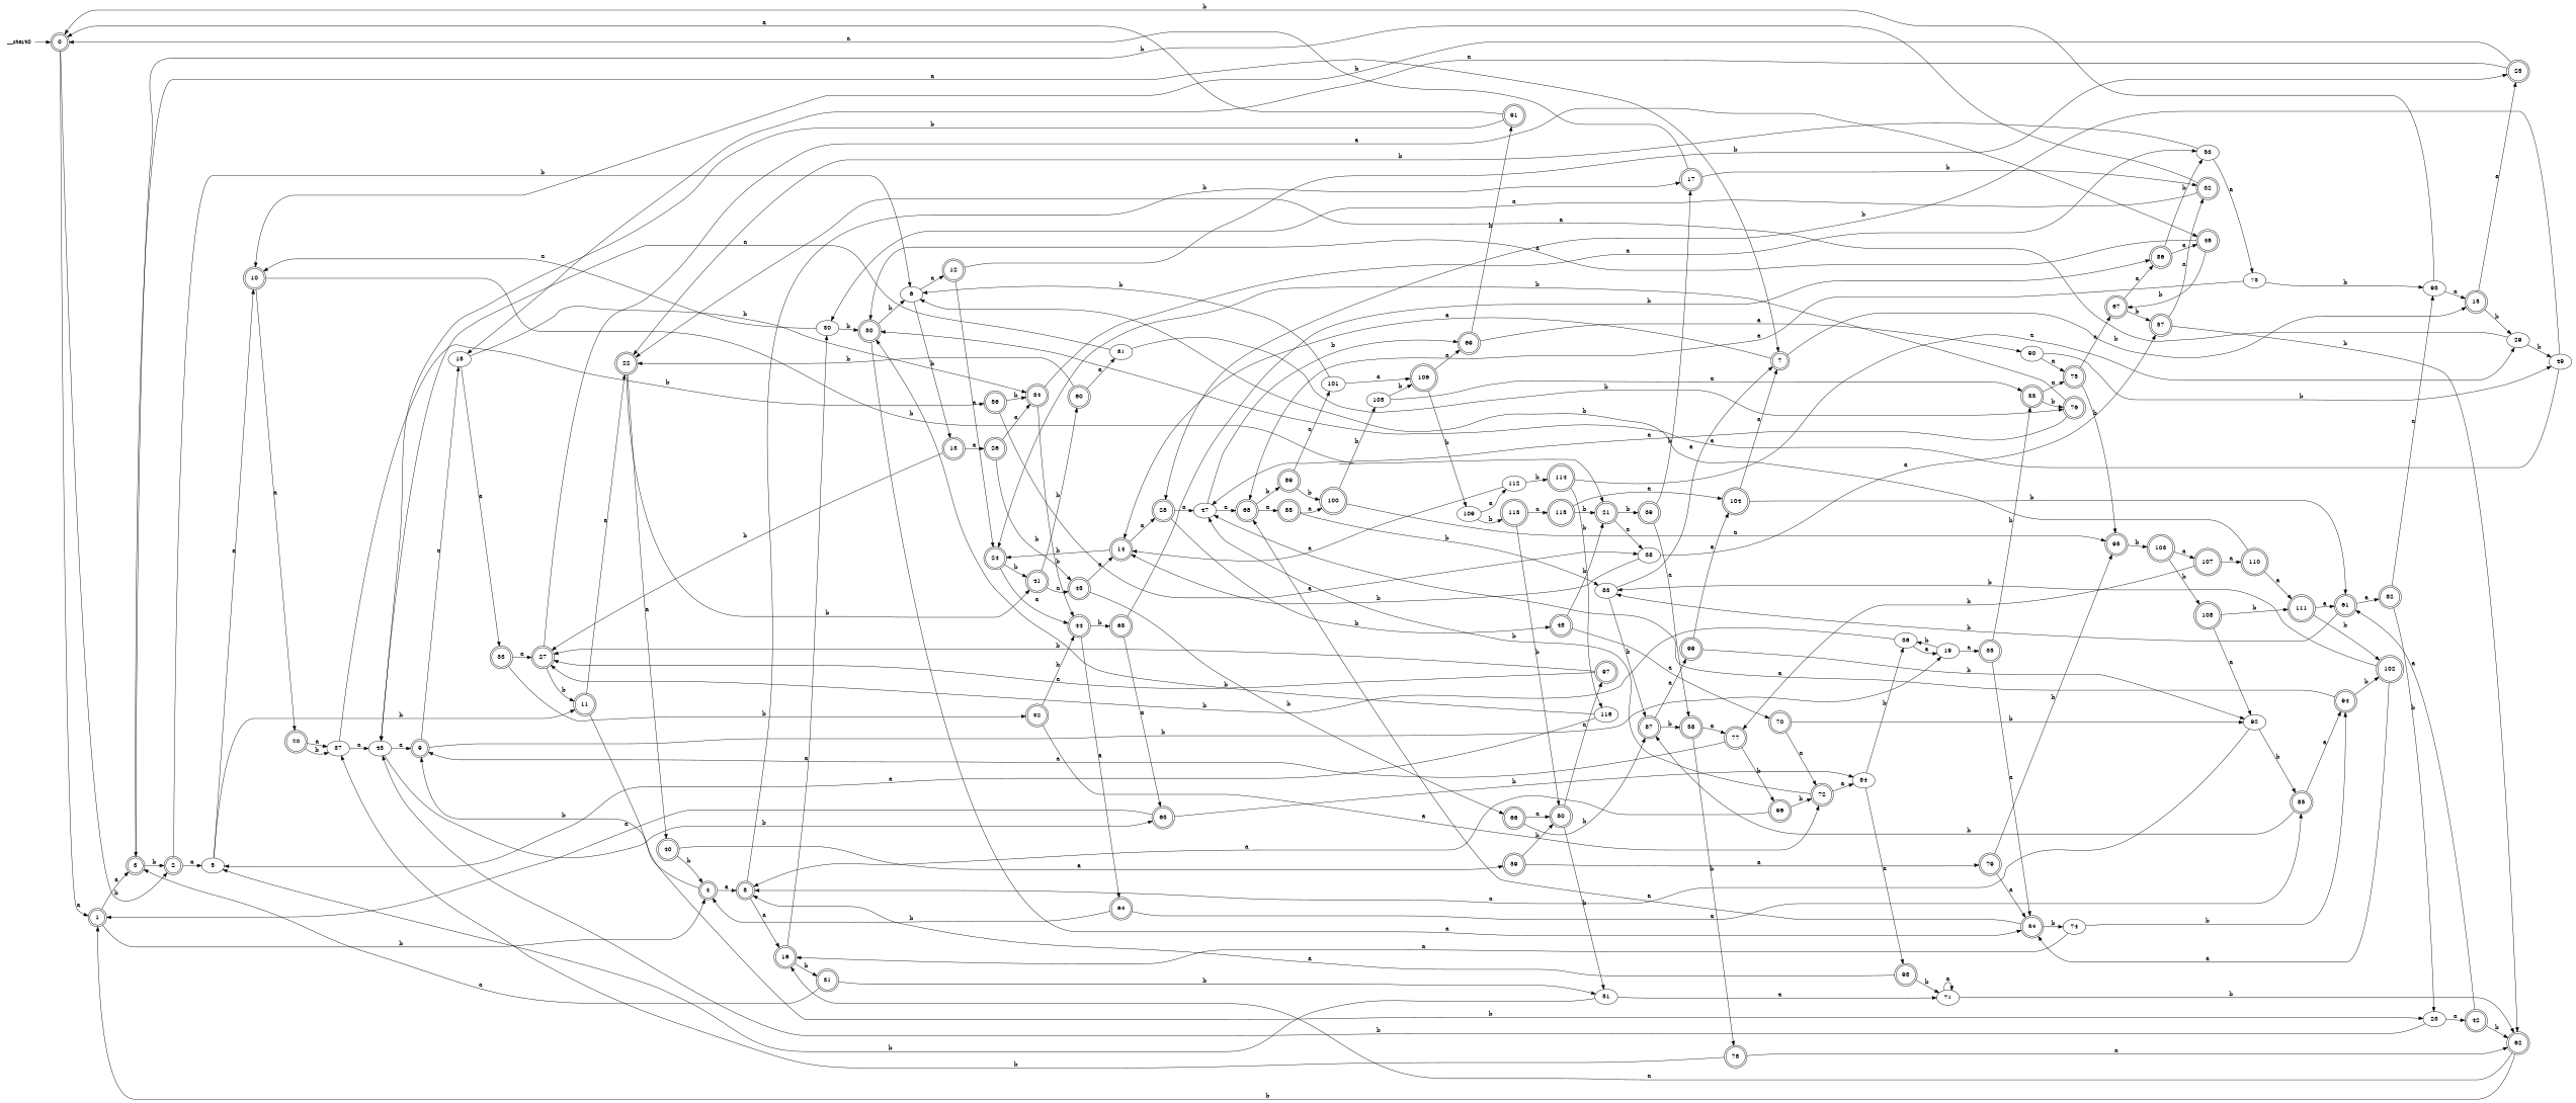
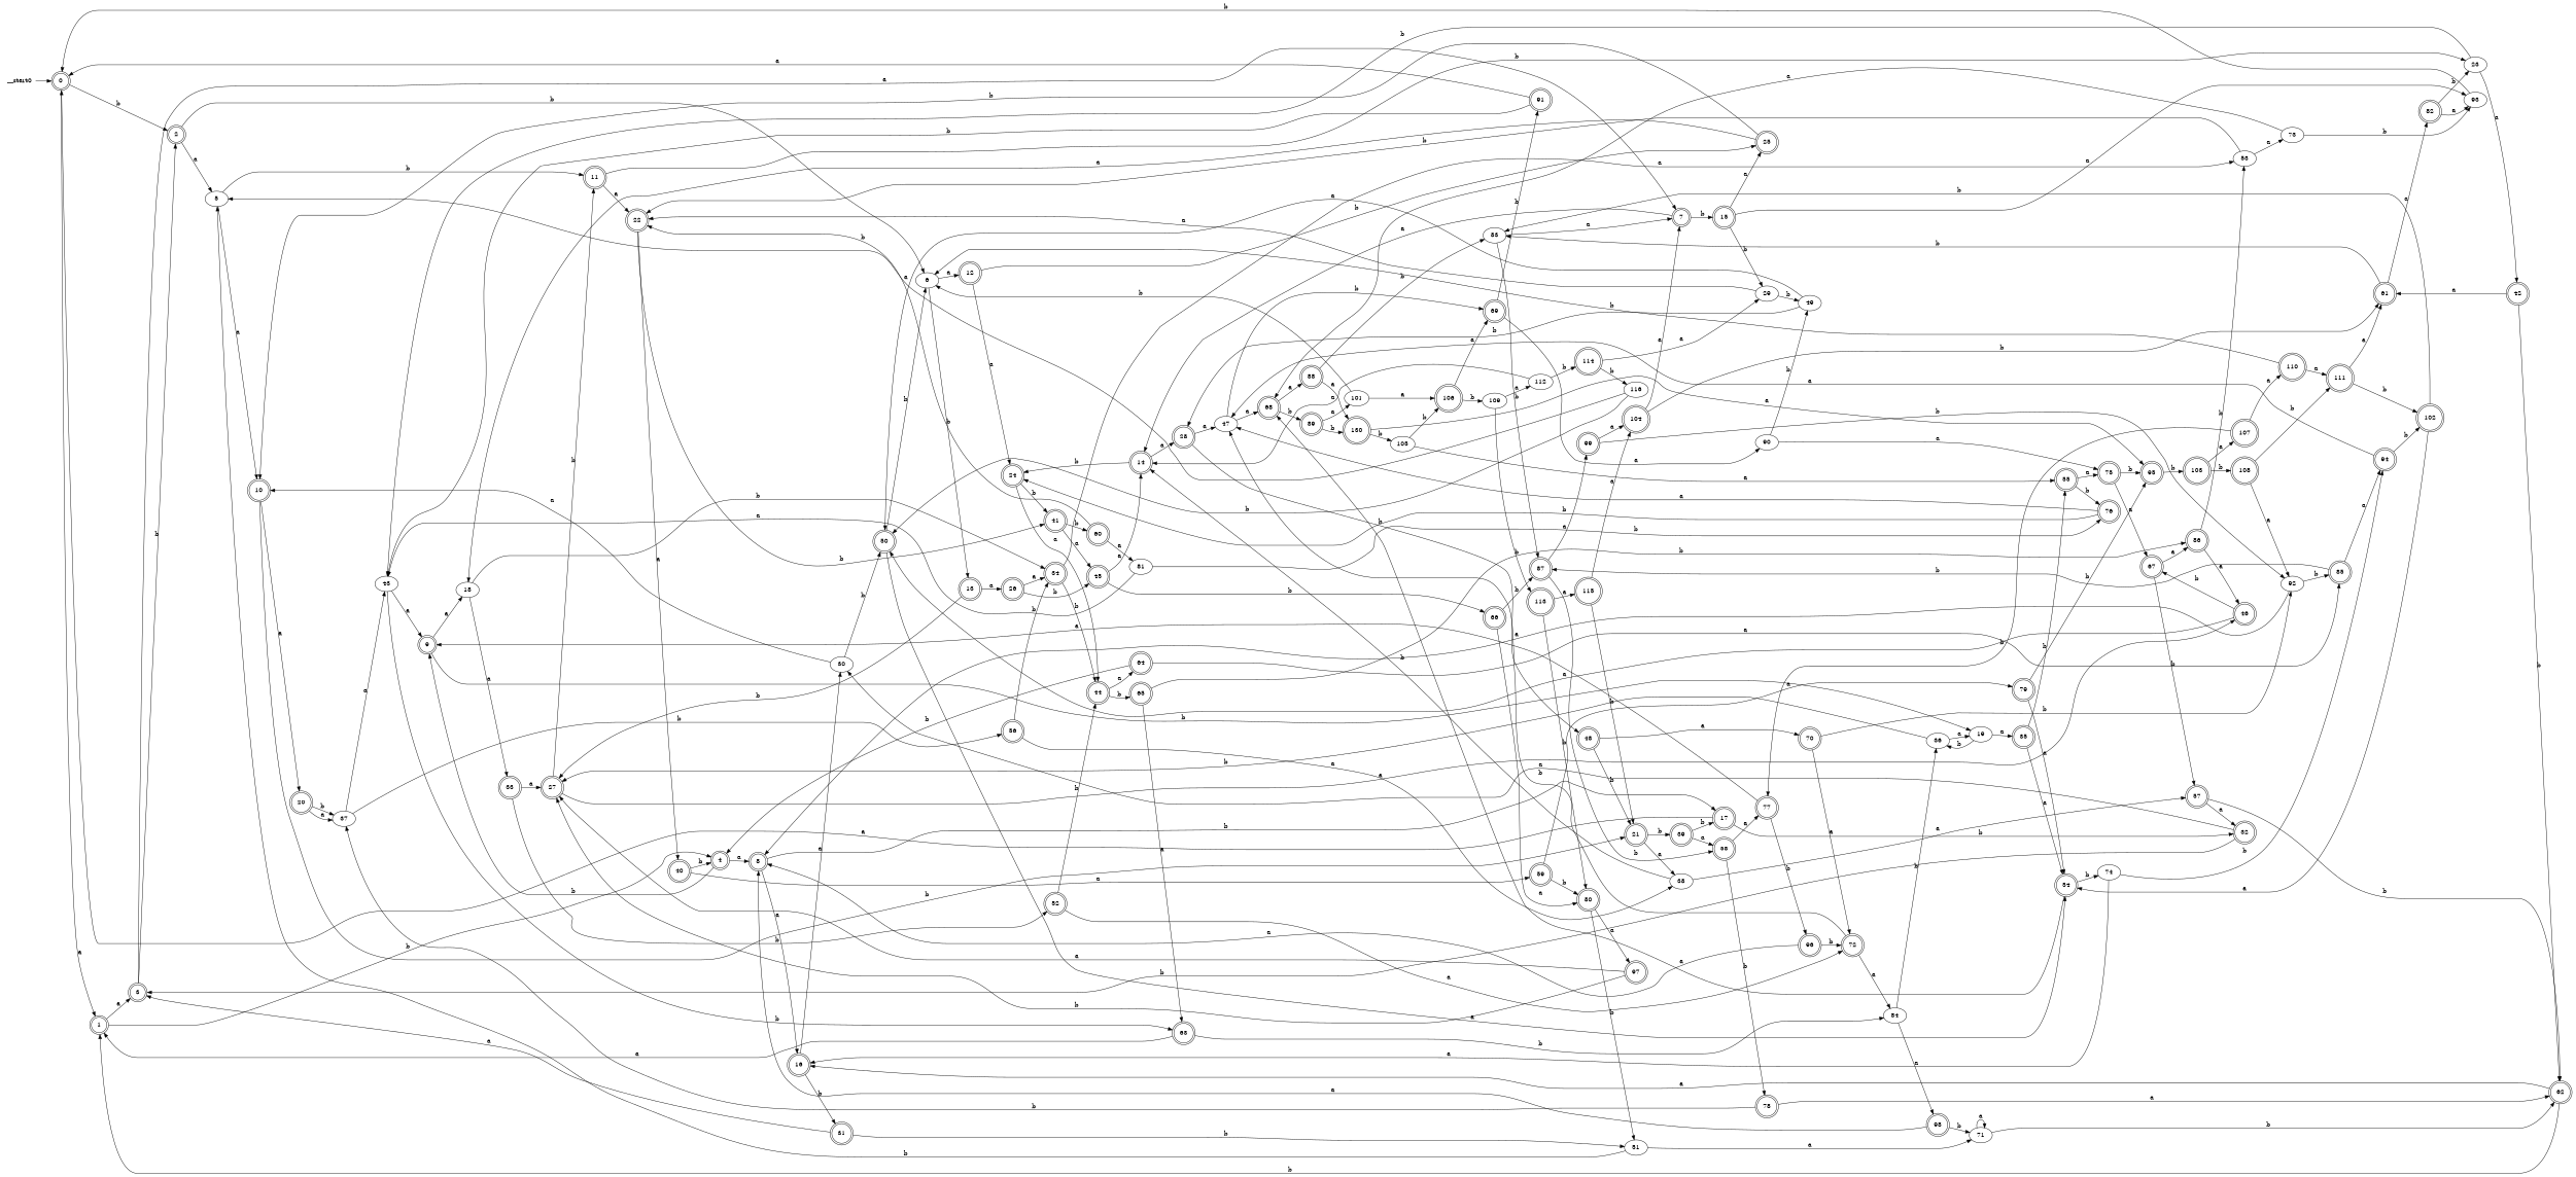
  digraph {
    rankdir=LR
    node [shape=doublecircle]
    __start0 [shape=none]
    0
    1
    2
    3
    4
    5 [shape=""]
    6 [shape=""]
    7
    8
    9
    10
    11
    12
    13
    14
    15
    16
    17
    18 [shape=""]
    19 [shape=""]
    20
    21
    22
    23 [shape=""]
    24
    25
    26
    27
    28
    29 [shape=""]
    30 [shape=""]
    31
    32
    33
    34
    35
    36 [shape=""]
    37 [shape=""]
    38 [shape=""]
    39
    40
    41
    42
    43 [shape=""]
    44
    45
    46
    47 [shape=""]
    48
    49 [shape=""]
    50
    51 [shape=""]
    52
    53 [shape=""]
    54
    55
    56
    57
    58
    59
    60
    61
    62
    63
    64
    65
    66
    67
    68
    69
    70
    71 [shape=""]
    72
    73 [shape=""]
    74 [shape=""]
    75
    76
    77
    78
    79
    80
    81 [shape=""]
    82
    83 [shape=""]
    84 [shape=""]
    85
    86
    87
    88
    89
    90 [shape=""]
    91
    92 [shape=""]
    93 [shape=""]
    94
    95
    96
    97
    98
    99
-   100
+   100 [label=130]
    101 [shape=""]
    102
    103
    104
    105 [shape=""]
    106
    107
    108
    109 [shape=""]
    110
    111
    112 [shape=""]
    113
    114
    115
    116 [shape=""]
    __start0 -> 0
    0 -> 1 [label=a]
    0 -> 2 [label=b]
    1 -> 3 [label=a]
    1 -> 4 [label=b]
    2 -> 5 [label=a]
    2 -> 6 [label=b]
    3 -> 2 [label=b]
    3 -> 7 [label=a]
    4 -> 8 [label=a]
    4 -> 9 [label=b]
    5 -> 10 [label=a]
    5 -> 11 [label=b]
    6 -> 12 [label=a]
    6 -> 13 [label=b]
    7 -> 14 [label=a]
    7 -> 15 [label=b]
    8 -> 16 [label=a]
    8 -> 17 [label=b]
    9 -> 18 [label=a]
    9 -> 19 [label=b]
    10 -> 20 [label=a]
    10 -> 21 [label=b]
    11 -> 22 [label=a]
    11 -> 23 [label=b]
    12 -> 24 [label=a]
    12 -> 25 [label=b]
    13 -> 26 [label=a]
    13 -> 27 [label=b]
    14 -> 24 [label=b]
    14 -> 28 [label=a]
    15 -> 25 [label=a]
    15 -> 29 [label=b]
    16 -> 30 [label=a]
    16 -> 31 [label=b]
    17 -> 0 [label=a]
    17 -> 32 [label=b]
    18 -> 33 [label=a]
    18 -> 34 [label=b]
    19 -> 35 [label=a]
    19 -> 36 [label=b]
    20 -> 37 [label=a]
    20 -> 37 [label=b]
    21 -> 38 [label=a]
    21 -> 39 [label=b]
    22 -> 40 [label=a]
    22 -> 41 [label=b]
    23 -> 42 [label=a]
    23 -> 43 [label=b]
    24 -> 41 [label=b]
    24 -> 44 [label=a]
    25 -> 10 [label=b]
    25 -> 18 [label=a]
    26 -> 34 [label=a]
    26 -> 45 [label=b]
    27 -> 11 [label=b]
    27 -> 46 [label=a]
    28 -> 47 [label=a]
    28 -> 48 [label=b]
    29 -> 22 [label=a]
    29 -> 49 [label=b]
    30 -> 10 [label=a]
    30 -> 50 [label=b]
    31 -> 3 [label=a]
    31 -> 51 [label=b]
    32 -> 3 [label=b]
    32 -> 30 [label=a]
    33 -> 27 [label=a]
    33 -> 52 [label=b]
    34 -> 44 [label=b]
    34 -> 53 [label=a]
    35 -> 54 [label=a]
    35 -> 55 [label=b]
    36 -> 19 [label=a]
    36 -> 27 [label=b]
    37 -> 43 [label=a]
    37 -> 56 [label=b]
    38 -> 14 [label=b]
    38 -> 57 [label=a]
    39 -> 17 [label=b]
    39 -> 58 [label=a]
    40 -> 4 [label=b]
    40 -> 59 [label=a]
    41 -> 45 [label=a]
    41 -> 60 [label=b]
    42 -> 61 [label=a]
    42 -> 62 [label=b]
    43 -> 9 [label=a]
    43 -> 63 [label=b]
    44 -> 64 [label=a]
    44 -> 65 [label=b]
    45 -> 14 [label=a]
    45 -> 66 [label=b]
    46 -> 50 [label=a]
    46 -> 67 [label=b]
    47 -> 68 [label=a]
    47 -> 69 [label=b]
    48 -> 21 [label=b]
    48 -> 70 [label=a]
    49 -> 28 [label=b]
    49 -> 50 [label=a]
    50 -> 6 [label=b]
    50 -> 54 [label=a]
    51 -> 5 [label=b]
    51 -> 71 [label=a]
    52 -> 44 [label=b]
    52 -> 72 [label=a]
    53 -> 22 [label=b]
    53 -> 73 [label=a]
    54 -> 68 [label=a]
    54 -> 74 [label=b]
    55 -> 75 [label=a]
    55 -> 76 [label=b]
    56 -> 34 [label=b]
    56 -> 38 [label=a]
    57 -> 32 [label=a]
    57 -> 62 [label=b]
    58 -> 77 [label=a]
    58 -> 78 [label=b]
    59 -> 79 [label=a]
    59 -> 80 [label=b]
    60 -> 22 [label=b]
    60 -> 81 [label=a]
    61 -> 82 [label=a]
    61 -> 83 [label=b]
    62 -> 1 [label=b]
    62 -> 16 [label=a]
    63 -> 1 [label=a]
    63 -> 84 [label=b]
    64 -> 4 [label=b]
    64 -> 85 [label=a]
    65 -> 63 [label=a]
    65 -> 86 [label=b]
    66 -> 80 [label=a]
    66 -> 87 [label=b]
    67 -> 57 [label=b]
    67 -> 86 [label=a]
    68 -> 88 [label=a]
    68 -> 89 [label=b]
    69 -> 90 [label=a]
    69 -> 91 [label=b]
    70 -> 72 [label=a]
    70 -> 92 [label=b]
    71 -> 62 [label=b]
    71 -> 71 [label=a]
    72 -> 47 [label=b]
    72 -> 84 [label=a]
    73 -> 68 [label=a]
    73 -> 93 [label=b]
    74 -> 16 [label=a]
    74 -> 94 [label=b]
    75 -> 67 [label=a]
    75 -> 95 [label=b]
    76 -> 24 [label=b]
    76 -> 47 [label=a]
    77 -> 9 [label=a]
    77 -> 96 [label=b]
    78 -> 37 [label=b]
    78 -> 62 [label=a]
    79 -> 54 [label=a]
    79 -> 95 [label=b]
    80 -> 51 [label=b]
    80 -> 97 [label=a]
    81 -> 43 [label=a]
    81 -> 76 [label=b]
    82 -> 23 [label=b]
    82 -> 93 [label=a]
    83 -> 7 [label=a]
    83 -> 87 [label=b]
    84 -> 36 [label=b]
    84 -> 98 [label=a]
    85 -> 87 [label=b]
    85 -> 94 [label=a]
    86 -> 46 [label=a]
    86 -> 53 [label=b]
    87 -> 58 [label=b]
    87 -> 99 [label=a]
    88 -> 83 [label=b]
    88 -> 100 [label=a]
    89 -> 100 [label=b]
    89 -> 101 [label=a]
    90 -> 49 [label=b]
    90 -> 75 [label=a]
    91 -> 0 [label=a]
    91 -> 43 [label=b]
    92 -> 8 [label=a]
    92 -> 85 [label=b]
    93 -> 0 [label=b]
-   93 -> 15 [label=a]
+   15 -> 93 [label=a]
    94 -> 47 [label=a]
    94 -> 102 [label=b]
    95 -> 103 [label=b]
    96 -> 8 [label=a]
    96 -> 72 [label=b]
    97 -> 27 [label=a]
    97 -> 27 [label=b]
    98 -> 8 [label=a]
    98 -> 71 [label=b]
    99 -> 92 [label=b]
    99 -> 104 [label=a]
    100 -> 95 [label=a]
    100 -> 105 [label=b]
    101 -> 6 [label=b]
    101 -> 106 [label=a]
    102 -> 54 [label=a]
    102 -> 83 [label=b]
    103 -> 107 [label=a]
    103 -> 108 [label=b]
    104 -> 7 [label=a]
    104 -> 61 [label=b]
    105 -> 55 [label=a]
    105 -> 106 [label=b]
    106 -> 69 [label=a]
    106 -> 109 [label=b]
    107 -> 77 [label=b]
    107 -> 110 [label=a]
    108 -> 92 [label=a]
    108 -> 111 [label=b]
    109 -> 112 [label=a]
    109 -> 113 [label=b]
    110 -> 6 [label=b]
    110 -> 111 [label=a]
    111 -> 61 [label=a]
    111 -> 102 [label=b]
    112 -> 14 [label=a]
    112 -> 114 [label=b]
    113 -> 80 [label=b]
    113 -> 115 [label=a]
    114 -> 29 [label=a]
    114 -> 116 [label=b]
    115 -> 21 [label=b]
    115 -> 104 [label=a]
    116 -> 5 [label=a]
    116 -> 50 [label=b]
  }
